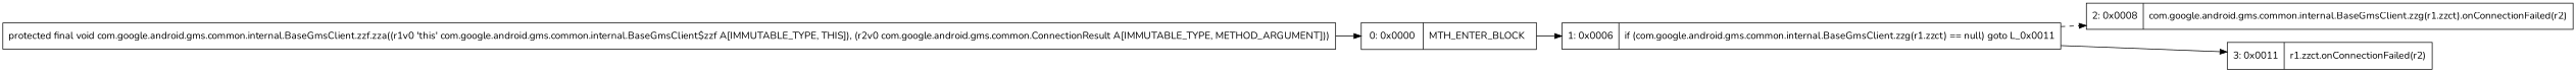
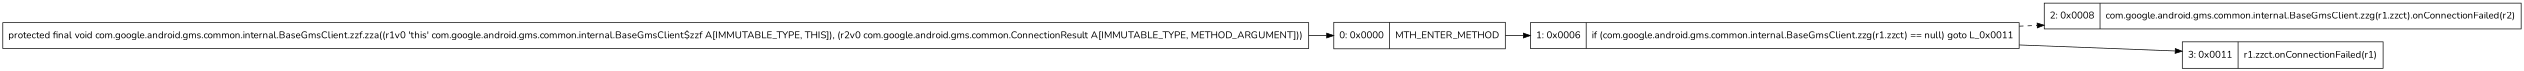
  digraph {
    fontname=Nunito
    rankdir=LR
    node [fontname=Nunito shape=record]
    edge [fontname=Nunito]
-   n1 [label="{0\:\ 0x0000|MTH_ENTER_BLOCK\l}"]
+   n1 [label="{0\:\ 0x0000|MTH_ENTER_METHOD\l}"]
    n2 [label="{1\:\ 0x0006|if (com.google.android.gms.common.internal.BaseGmsClient.zzg(r1.zzct) == null) goto L_0x0011\l}"]
    n3 [label="{2\:\ 0x0008|com.google.android.gms.common.internal.BaseGmsClient.zzg(r1.zzct).onConnectionFailed(r2)\l}"]
-   n4 [label="{3\:\ 0x0011|r1.zzct.onConnectionFailed(r2)\l}"]
+   n4 [label="{3\:\ 0x0011|r1.zzct.onConnectionFailed(r1)\l}"]
    n5 [label="{protected final void com.google.android.gms.common.internal.BaseGmsClient.zzf.zza((r1v0 'this' com.google.android.gms.common.internal.BaseGmsClient$zzf A[IMMUTABLE_TYPE, THIS]), (r2v0 com.google.android.gms.common.ConnectionResult A[IMMUTABLE_TYPE, METHOD_ARGUMENT])) }"]
    n1 -> n2
    n2 -> n3 [style=dashed]
    n2 -> n4
    n5 -> n1
  }
